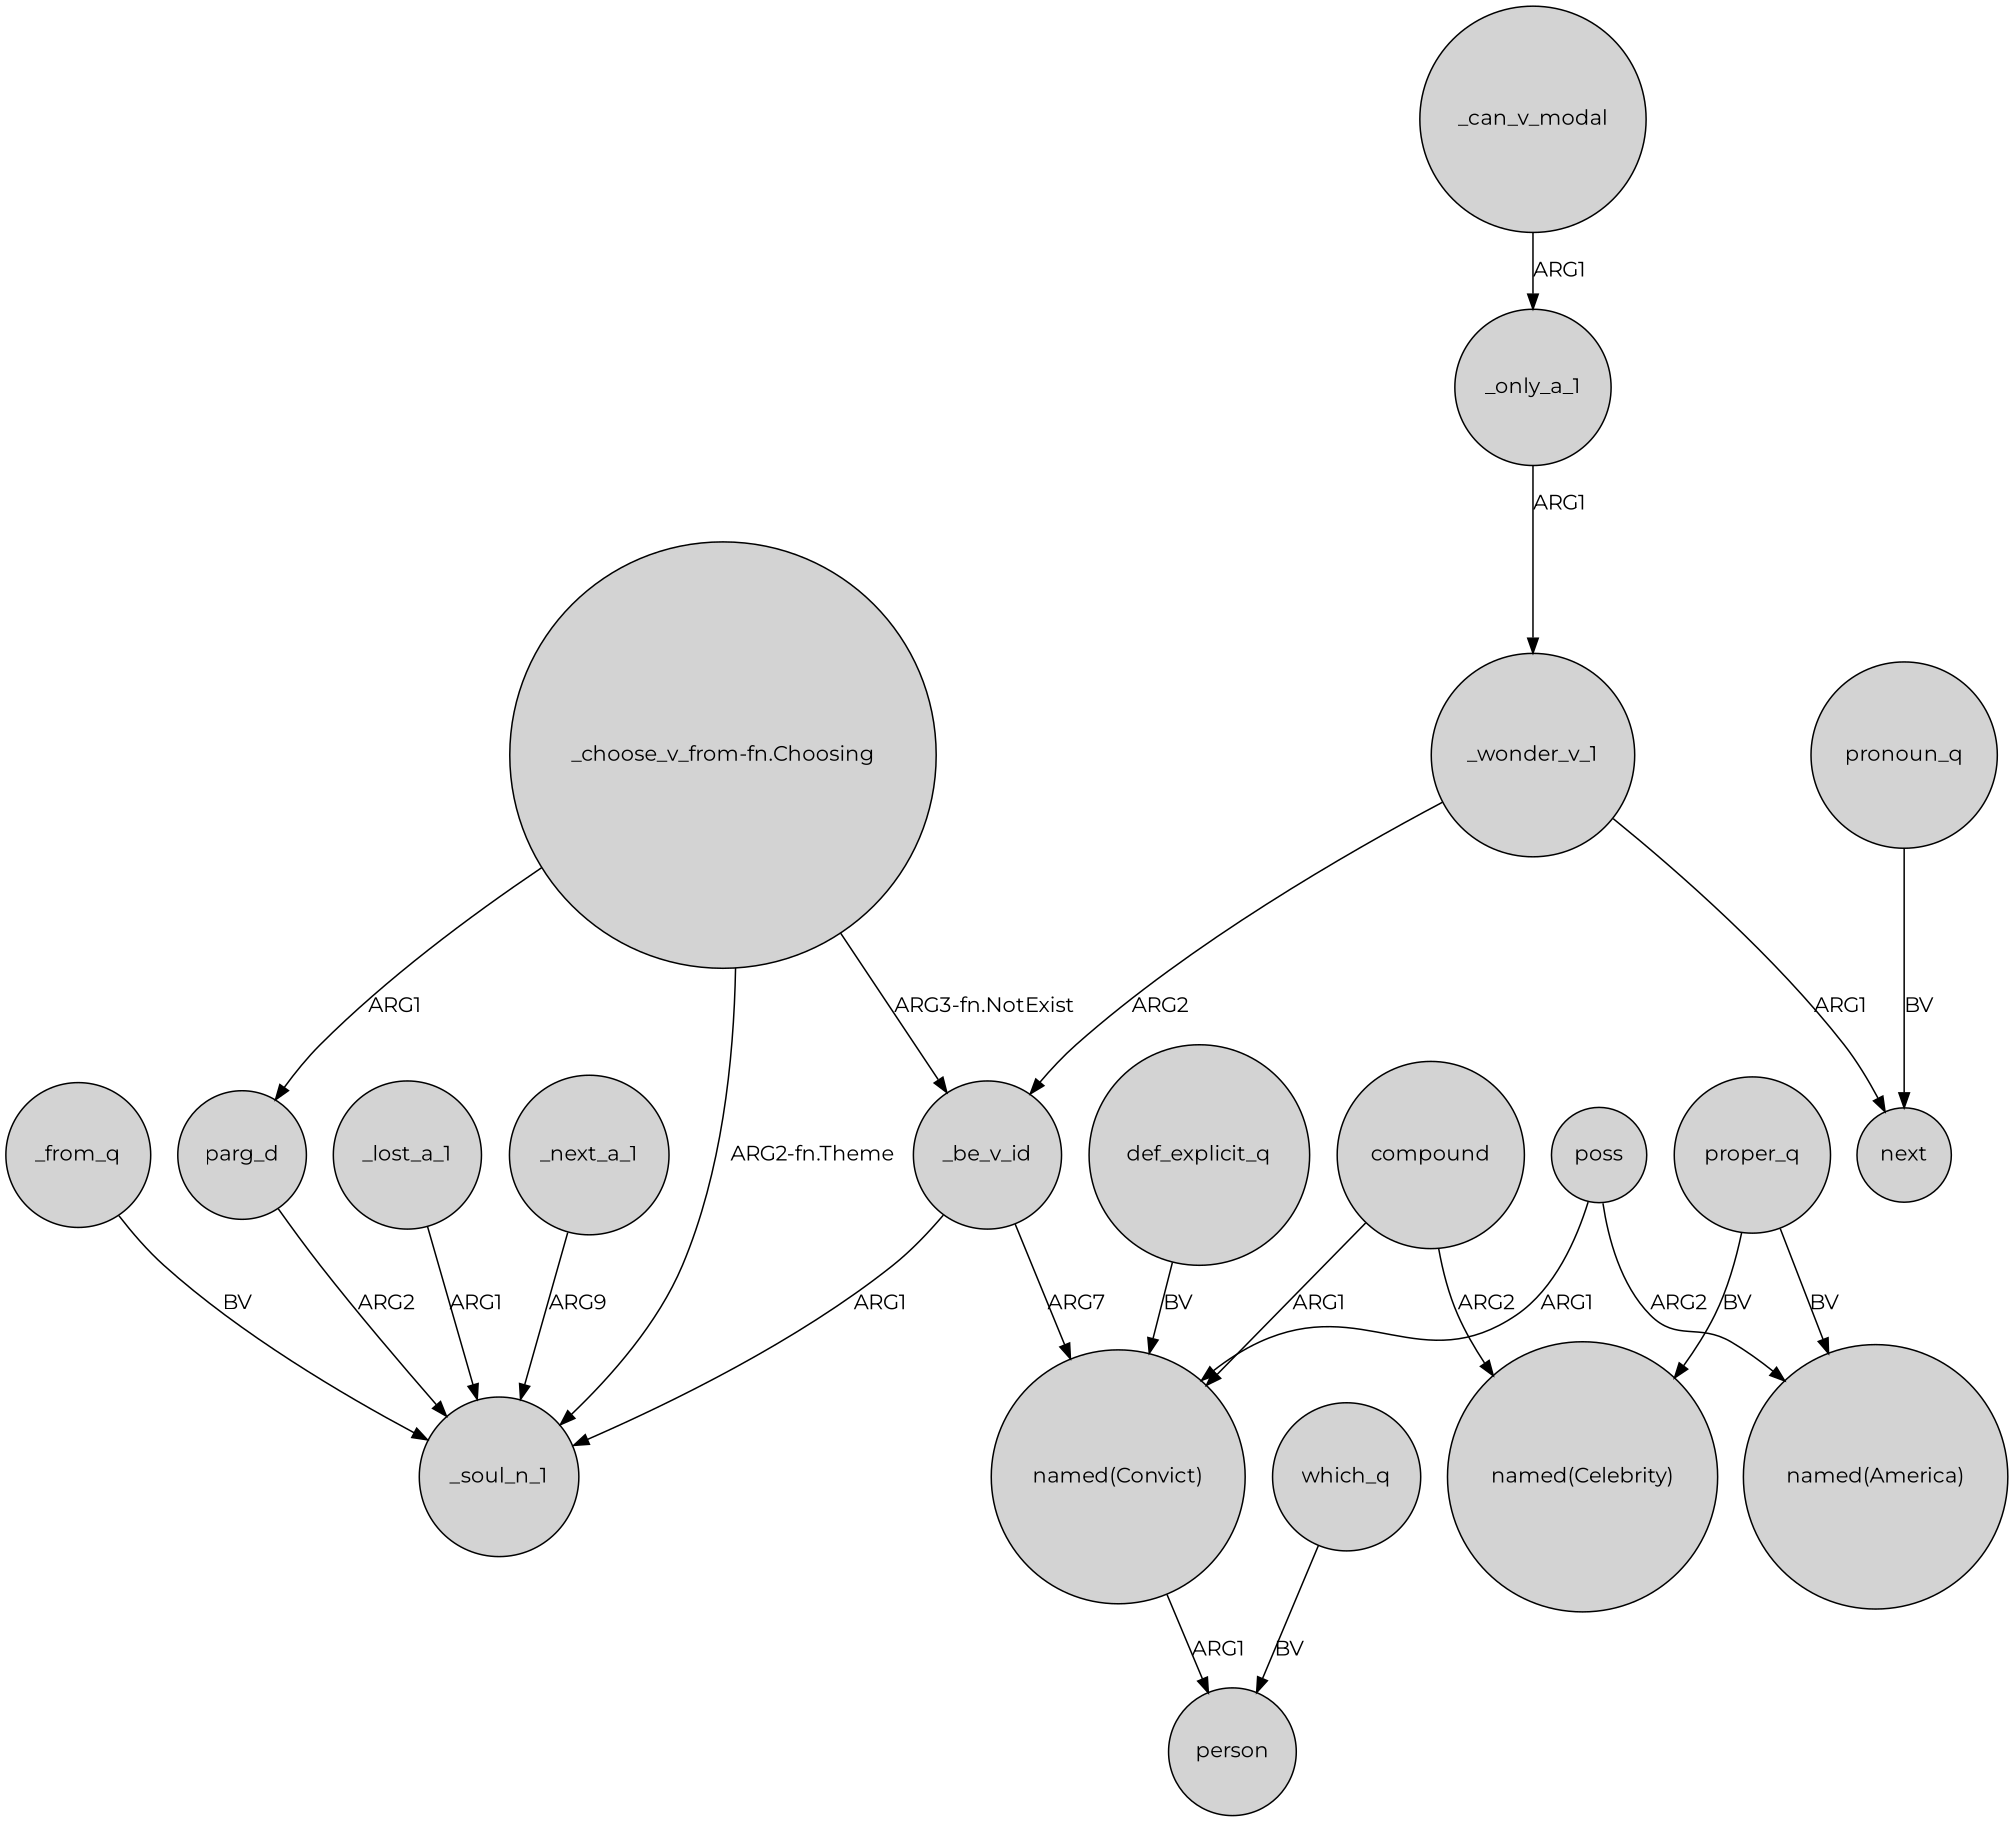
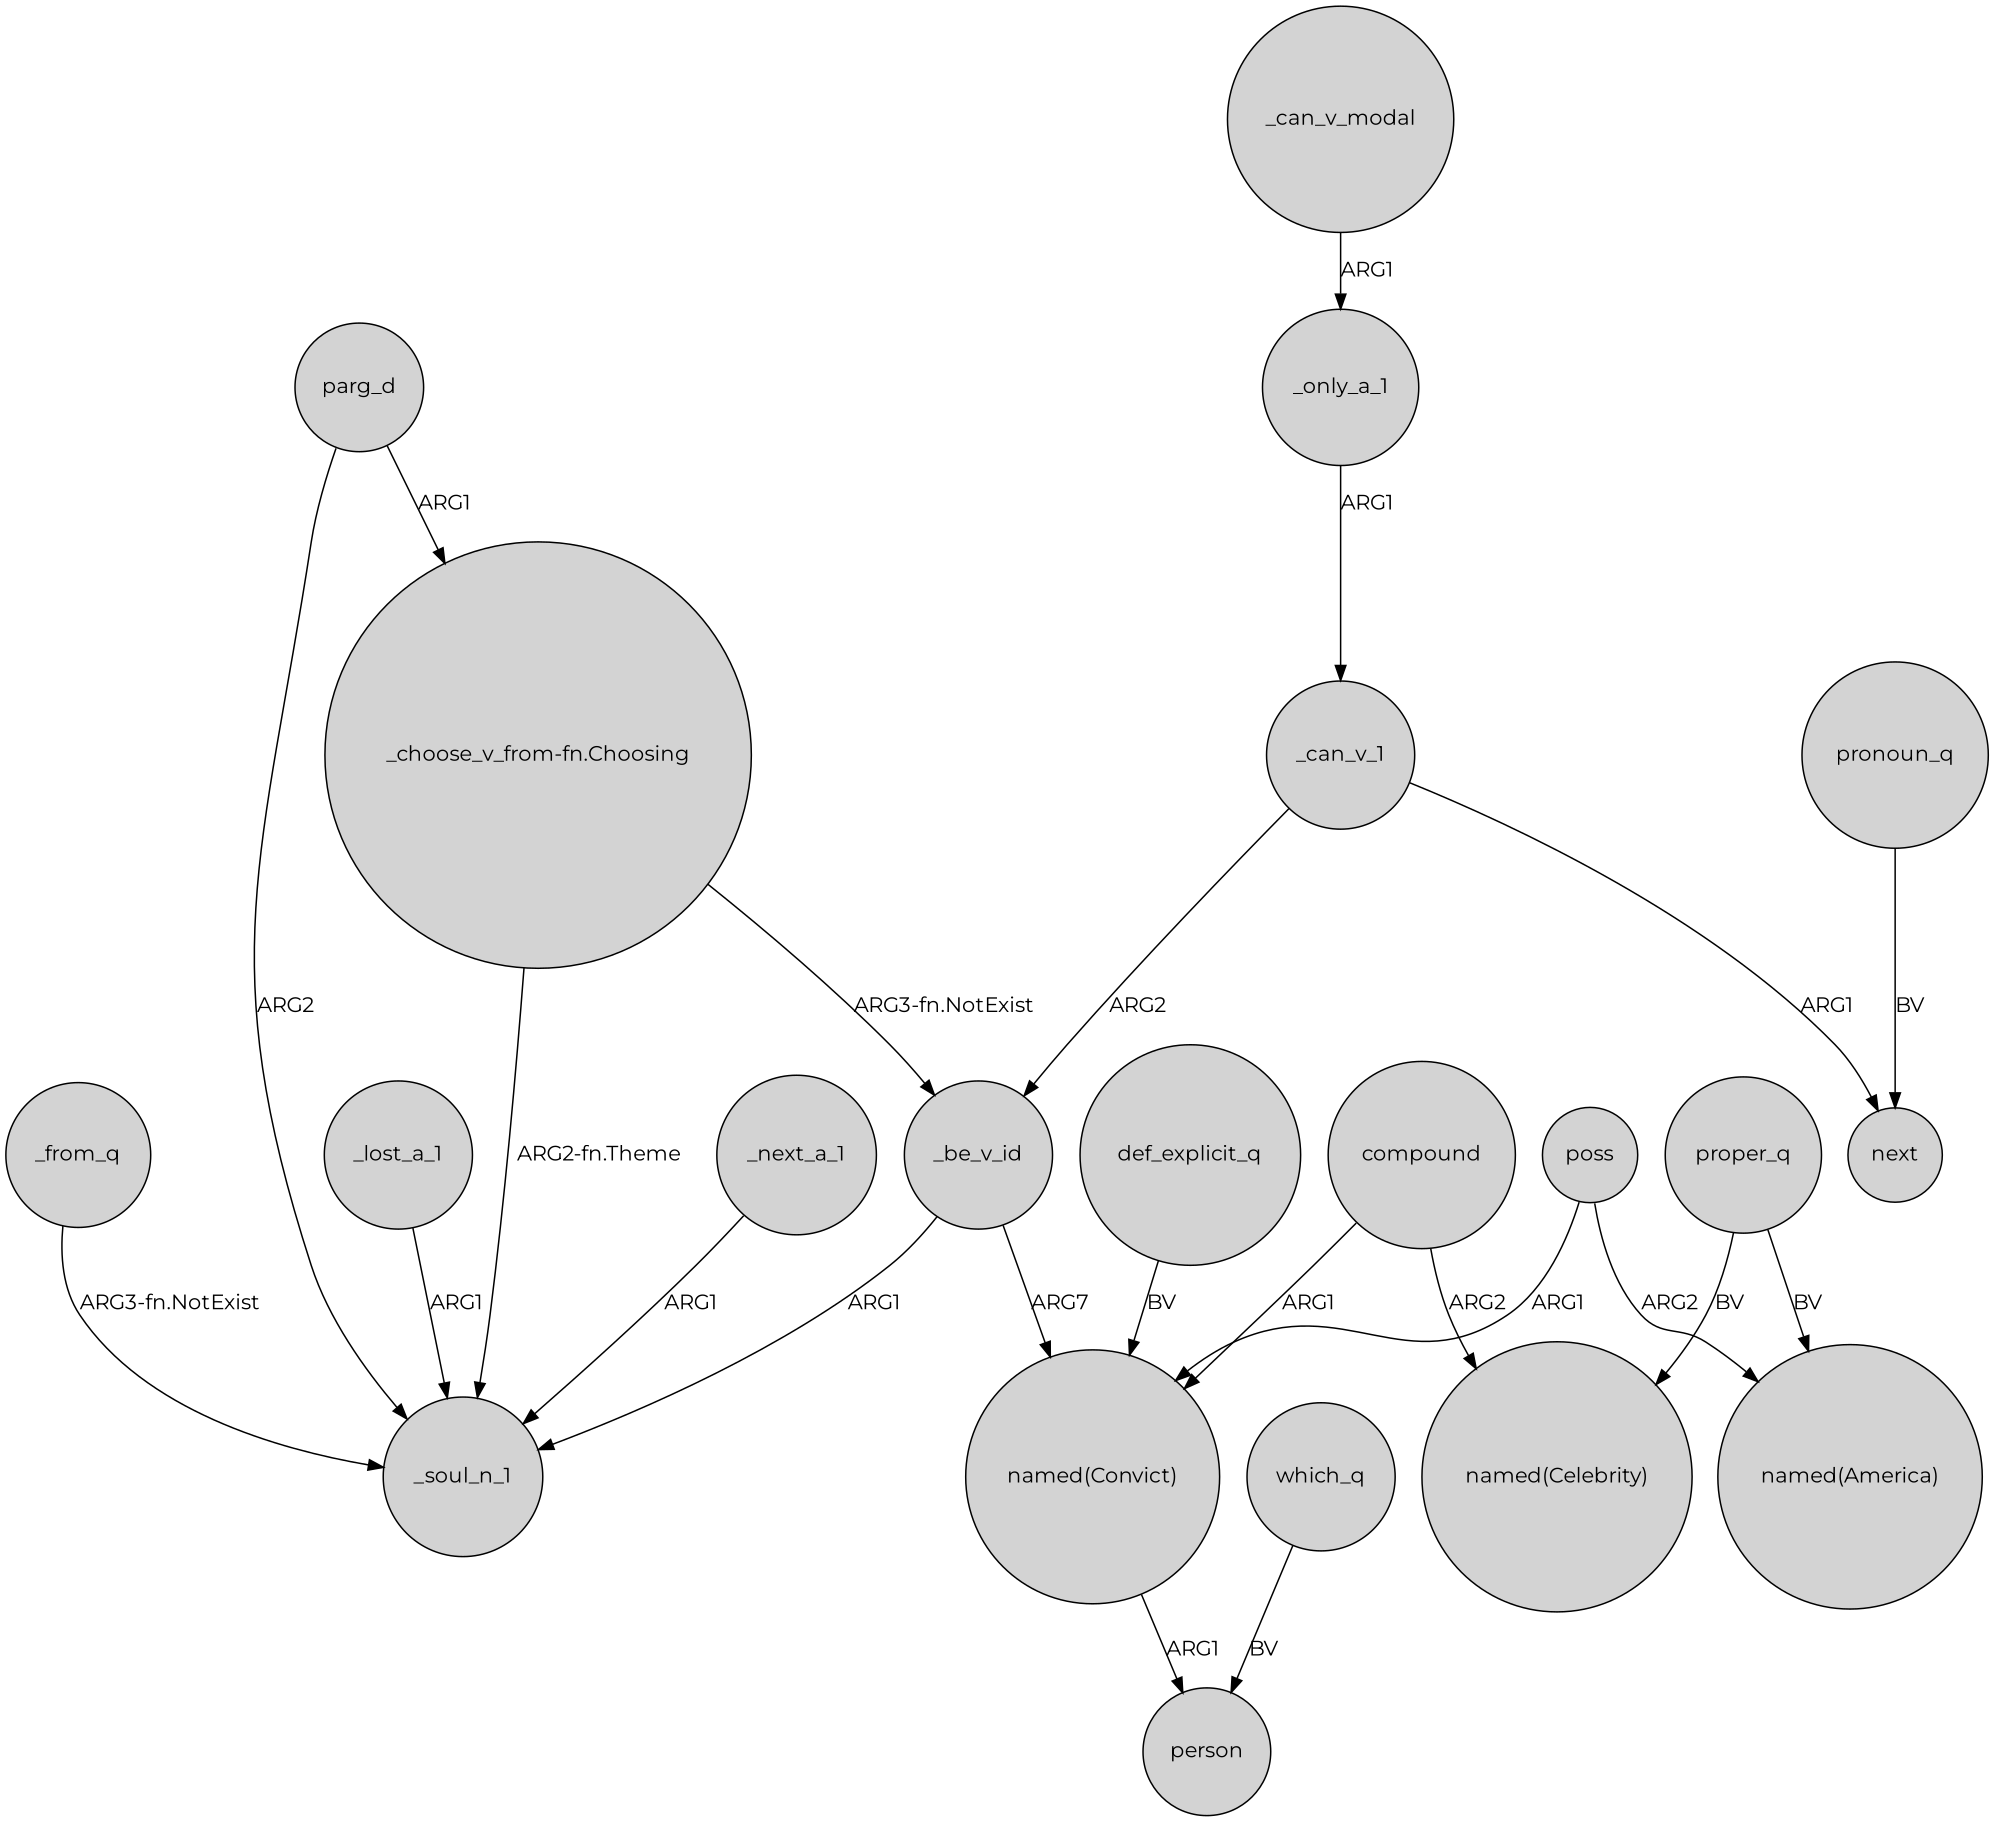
  digraph {
    fontname=Montserrat
    node [fontname=Montserrat shape=circle style=filled]
    edge [fontname=Montserrat]
    parg_d
    "_choose_v_from-fn.Choosing"
    _soul_n_1
    _be_v_id
    "named(Convict)"
-   _wonder_v_1
+   _wonder_v_1 [label=_can_v_1]
    n7 [label=next]
    person
    _can_v_modal
    _only_a_1
    proper_q
    "named(Celebrity)"
    "named(America)"
    def_explicit_q
    which_q
    pronoun_q
    poss
    compound
    _lost_a_1
    _next_a_1
    n21 [label=_from_q]
-   "_choose_v_from-fn.Choosing" -> parg_d [label=ARG1]
+   parg_d -> "_choose_v_from-fn.Choosing" [label=ARG1]
    parg_d -> _soul_n_1 [label=ARG2]
    "_choose_v_from-fn.Choosing" -> _soul_n_1 [label="ARG2-fn.Theme"]
    "_choose_v_from-fn.Choosing" -> _be_v_id [label="ARG3-fn.NotExist"]
    _be_v_id -> _soul_n_1 [label=ARG1]
    _be_v_id -> "named(Convict)" [label=ARG7]
    "named(Convict)" -> person [label=ARG1]
    _wonder_v_1 -> _be_v_id [label=ARG2]
    _wonder_v_1 -> n7 [label=ARG1]
    _can_v_modal -> _only_a_1 [label=ARG1]
    _only_a_1 -> _wonder_v_1 [label=ARG1]
    proper_q -> "named(Celebrity)" [label=BV]
    proper_q -> "named(America)" [label=BV]
    def_explicit_q -> "named(Convict)" [label=BV]
    which_q -> person [label=BV]
    pronoun_q -> n7 [label=BV]
    poss -> "named(Convict)" [label=ARG1]
    poss -> "named(America)" [label=ARG2]
    compound -> "named(Convict)" [label=ARG1]
    compound -> "named(Celebrity)" [label=ARG2]
    _lost_a_1 -> _soul_n_1 [label=ARG1]
-   _next_a_1 -> _soul_n_1 [label=ARG9]
-   n21 -> _soul_n_1 [label=BV]
+   _next_a_1 -> _soul_n_1 [label=ARG1]
+   n21 -> _soul_n_1 [label="ARG3-fn.NotExist"]
  }
